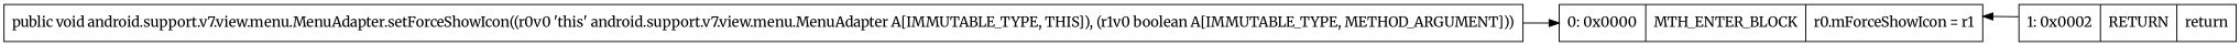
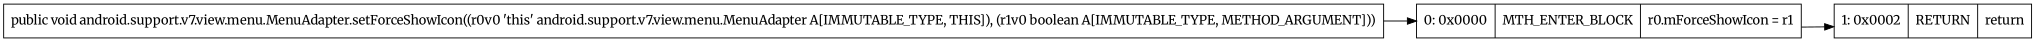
  digraph {
    rankdir=LR
    fontname=Merriweather
    node [shape=record fontname=Merriweather]
    edge [fontname=Merriweather]
    n1 [label="{0\:\ 0x0000|MTH_ENTER_BLOCK\l|r0.mForceShowIcon = r1\l}"]
    n2 [label="{1\:\ 0x0002|RETURN\l|return\l}"]
    n3 [label="{public void android.support.v7.view.menu.MenuAdapter.setForceShowIcon((r0v0 'this' android.support.v7.view.menu.MenuAdapter A[IMMUTABLE_TYPE, THIS]), (r1v0 boolean A[IMMUTABLE_TYPE, METHOD_ARGUMENT])) }"]
-   n2 -> n1
+   n1 -> n2
    n3 -> n1
  }
